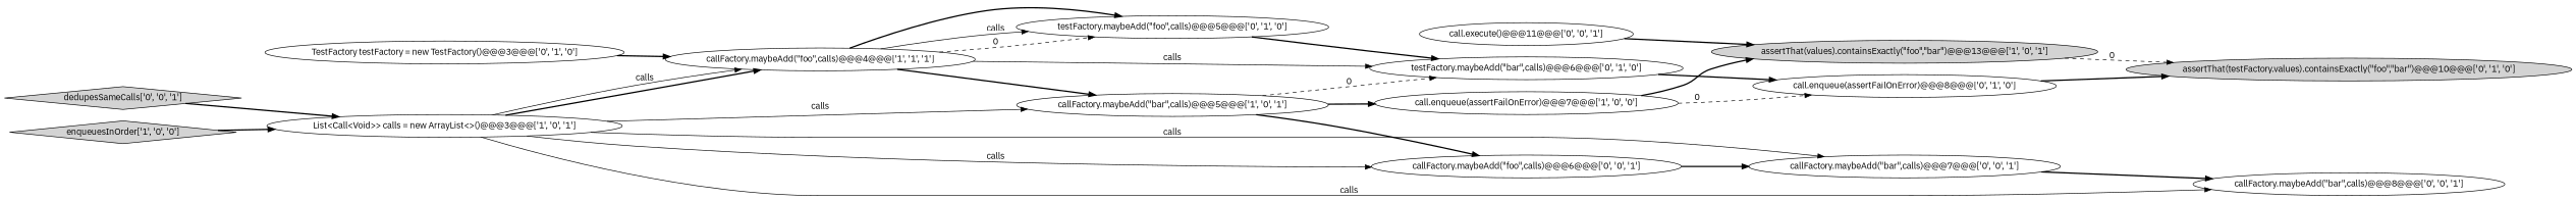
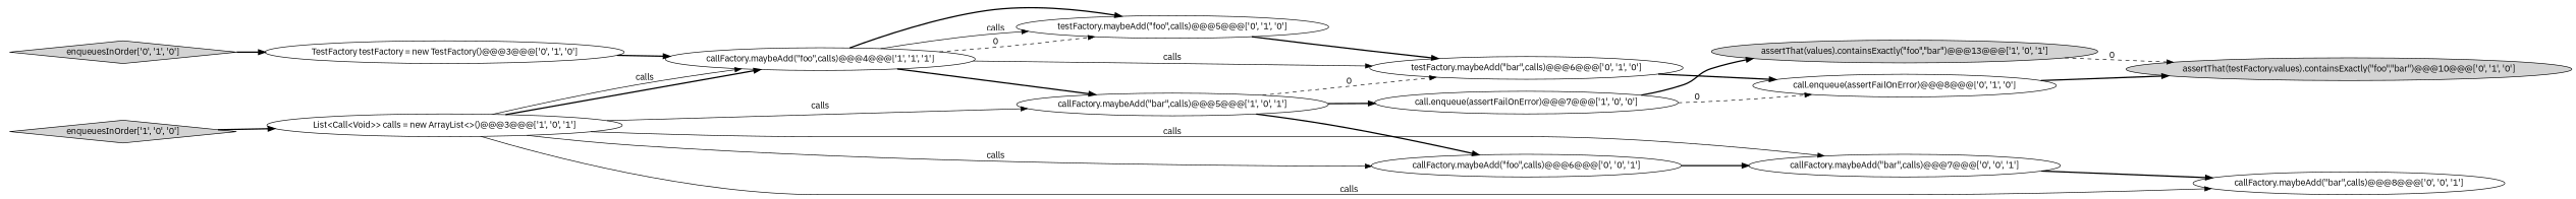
  digraph {
    fontname="IBM Plex Sans"
    rankdir=LR
    node [fillcolor=white fontname="IBM Plex Sans" shape=ellipse style=filled]
    edge [fontname="IBM Plex Sans" style=bold]
-   n1 [label="call.execute()@@@11@@@['0', '0', '1']"]
    n2 [fillcolor=lightgray label="assertThat(values).containsExactly(\"foo\",\"bar\")@@@13@@@['1', '0', '1']"]
    n3 [fillcolor=lightgray label="assertThat(testFactory.values).containsExactly(\"foo\",\"bar\")@@@10@@@['0', '1', '0']"]
    n4 [label="call.enqueue(assertFailOnError)@@@8@@@['0', '1', '0']"]
    n5 [label="callFactory.maybeAdd(\"foo\",calls)@@@6@@@['0', '0', '1']"]
    n6 [label="callFactory.maybeAdd(\"bar\",calls)@@@7@@@['0', '0', '1']"]
    n7 [label="callFactory.maybeAdd(\"bar\",calls)@@@8@@@['0', '0', '1']"]
    n8 [label="callFactory.maybeAdd(\"bar\",calls)@@@5@@@['1', '0', '1']"]
    n9 [label="testFactory.maybeAdd(\"bar\",calls)@@@6@@@['0', '1', '0']"]
    n10 [label="call.enqueue(assertFailOnError)@@@7@@@['1', '0', '0']"]
+   n11 [fillcolor=lightgray label="enqueuesInOrder['0', '1', '0']" shape=diamond]
    n12 [label="TestFactory testFactory = new TestFactory()@@@3@@@['0', '1', '0']"]
    n13 [label="callFactory.maybeAdd(\"foo\",calls)@@@4@@@['1', '1', '1']"]
    n14 [fillcolor=lightgray label="enqueuesInOrder['1', '0', '0']" shape=diamond]
    n15 [label="List<Call<Void>> calls = new ArrayList<>()@@@3@@@['1', '0', '1']"]
    n16 [label="testFactory.maybeAdd(\"foo\",calls)@@@5@@@['0', '1', '0']"]
-   n17 [fillcolor=lightgray label="dedupesSameCalls['0', '0', '1']" shape=diamond]
-   n1 -> n2
    n2 -> n3 [label=0 style=dashed]
    n4 -> n3
    n5 -> n6
    n6 -> n7
    n8 -> n5
    n8 -> n9 [label=0 style=dashed]
    n8 -> n10
    n9 -> n4
    n10 -> n2
    n10 -> n4 [label=0 style=dashed]
+   n11 -> n12
    n12 -> n13
    n13 -> n8
    n13 -> n9 [label=calls style=solid]
    n13 -> n16
    n13 -> n16 [label=calls style=solid]
    n13 -> n16 [label=0 style=dashed]
    n14 -> n15
    n15 -> n5 [label=calls style=solid]
    n15 -> n6 [label=calls style=solid]
    n15 -> n7 [label=calls style=solid]
    n15 -> n8 [label=calls style=solid]
    n15 -> n13
    n15 -> n13 [label=calls style=solid]
    n16 -> n9
-   n17 -> n15
  }
